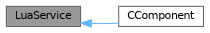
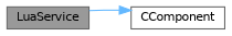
  digraph {
    rankdir=LR
    node [color=gray40 fontname=Helvetica fontsize=10 shape=box style=filled]
    n1 [fillcolor=grey60 fontcolor=black height=0.2 label=LuaService width=0.4]
    n2 [fillcolor=white height=0.2 label=CComponent width=0.4]
-   n1 -> n2 [color=steelblue1 dir=back fontname=Helvetica fontsize=10 labelfontname=Helvetica labelfontsize=10 style=solid]
+   n2 -> n1 [color=steelblue1 dir=back fontname=Helvetica fontsize=10 labelfontname=Helvetica labelfontsize=10 style=solid]
  }
